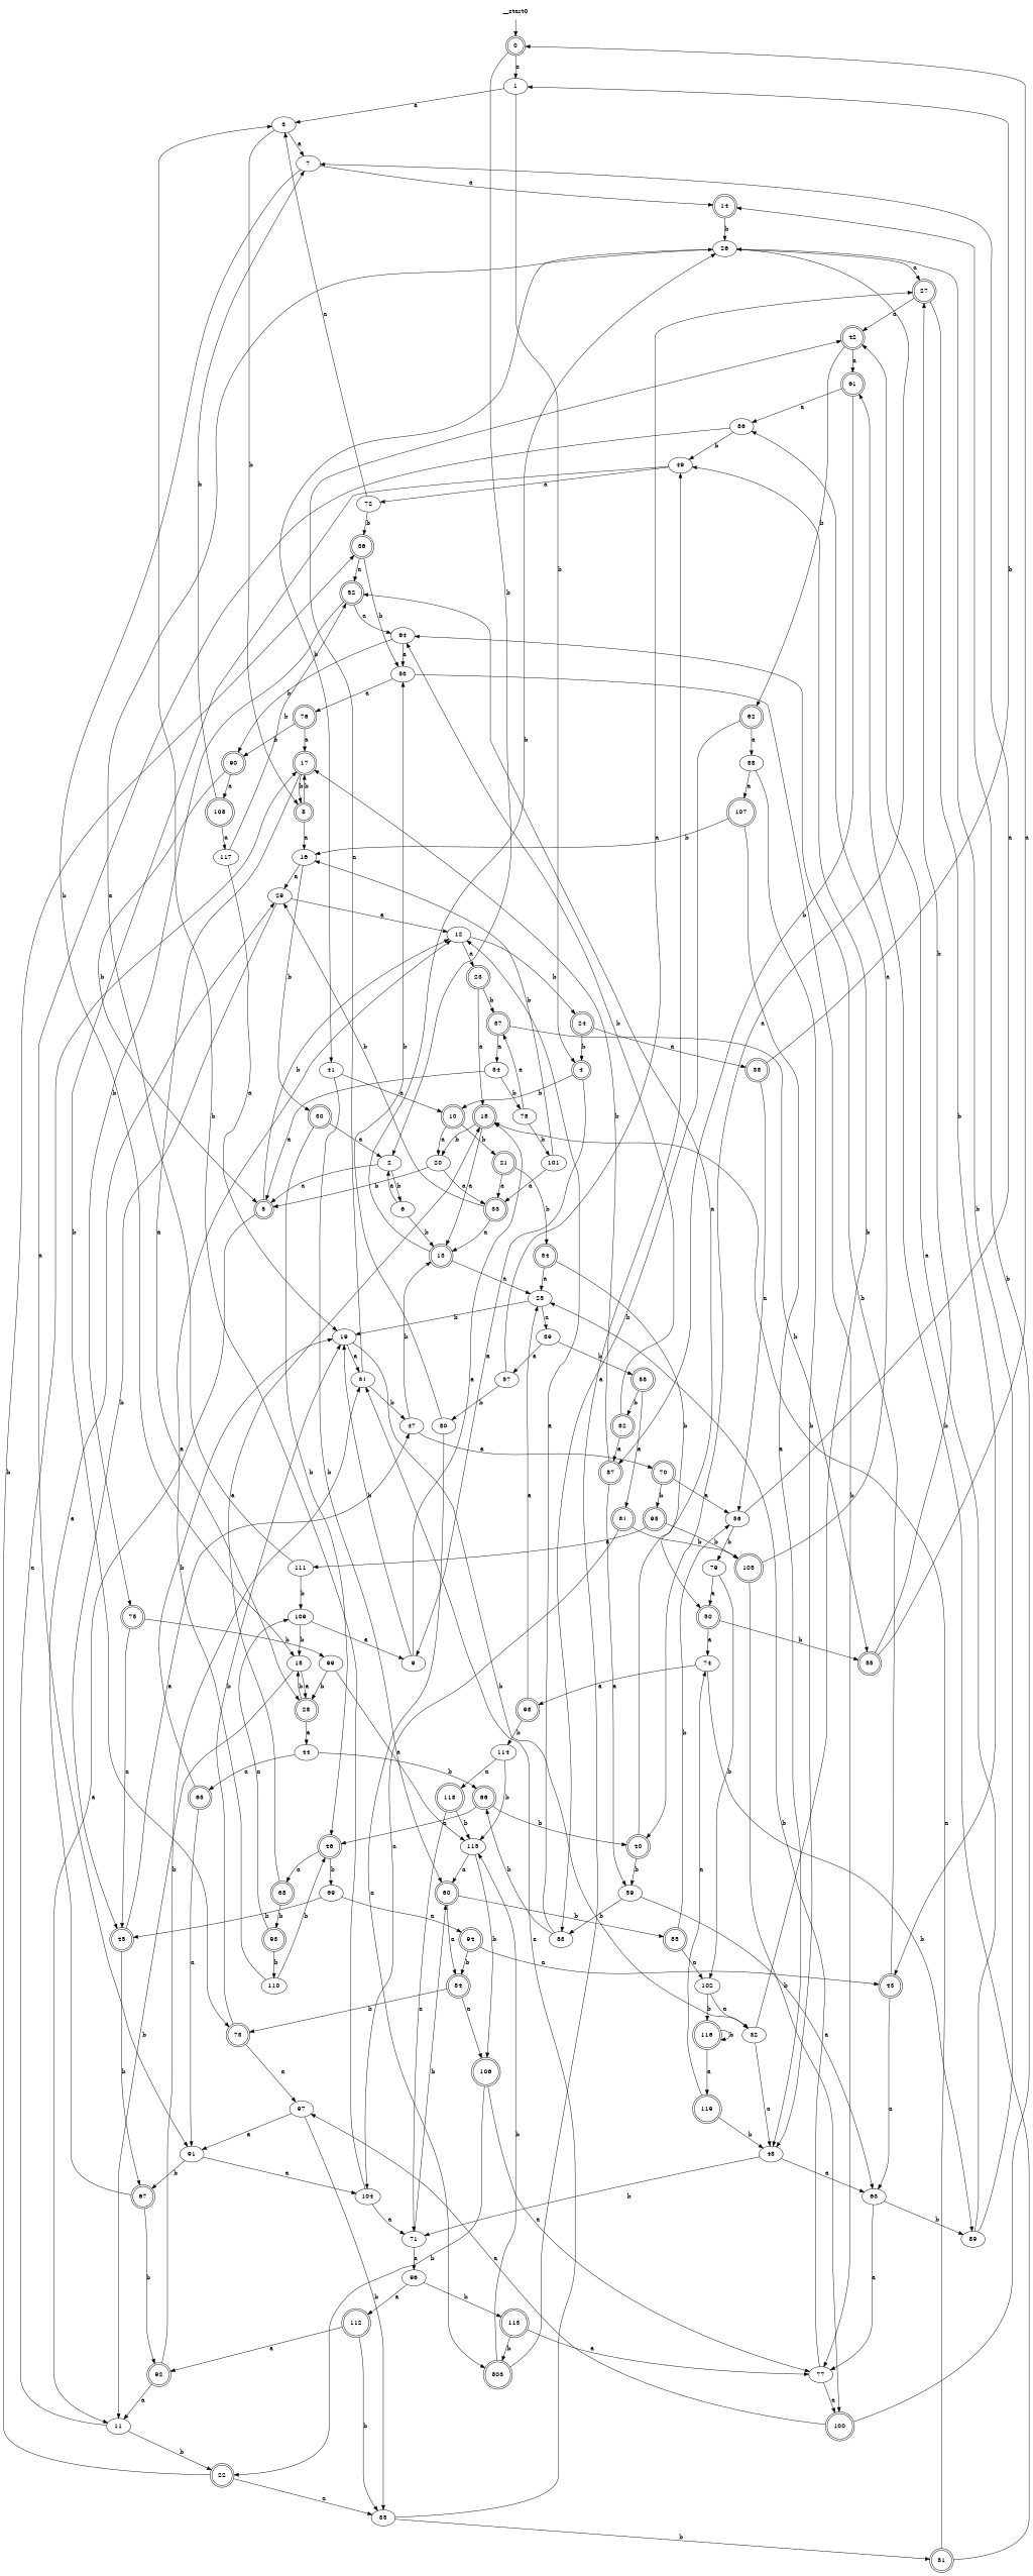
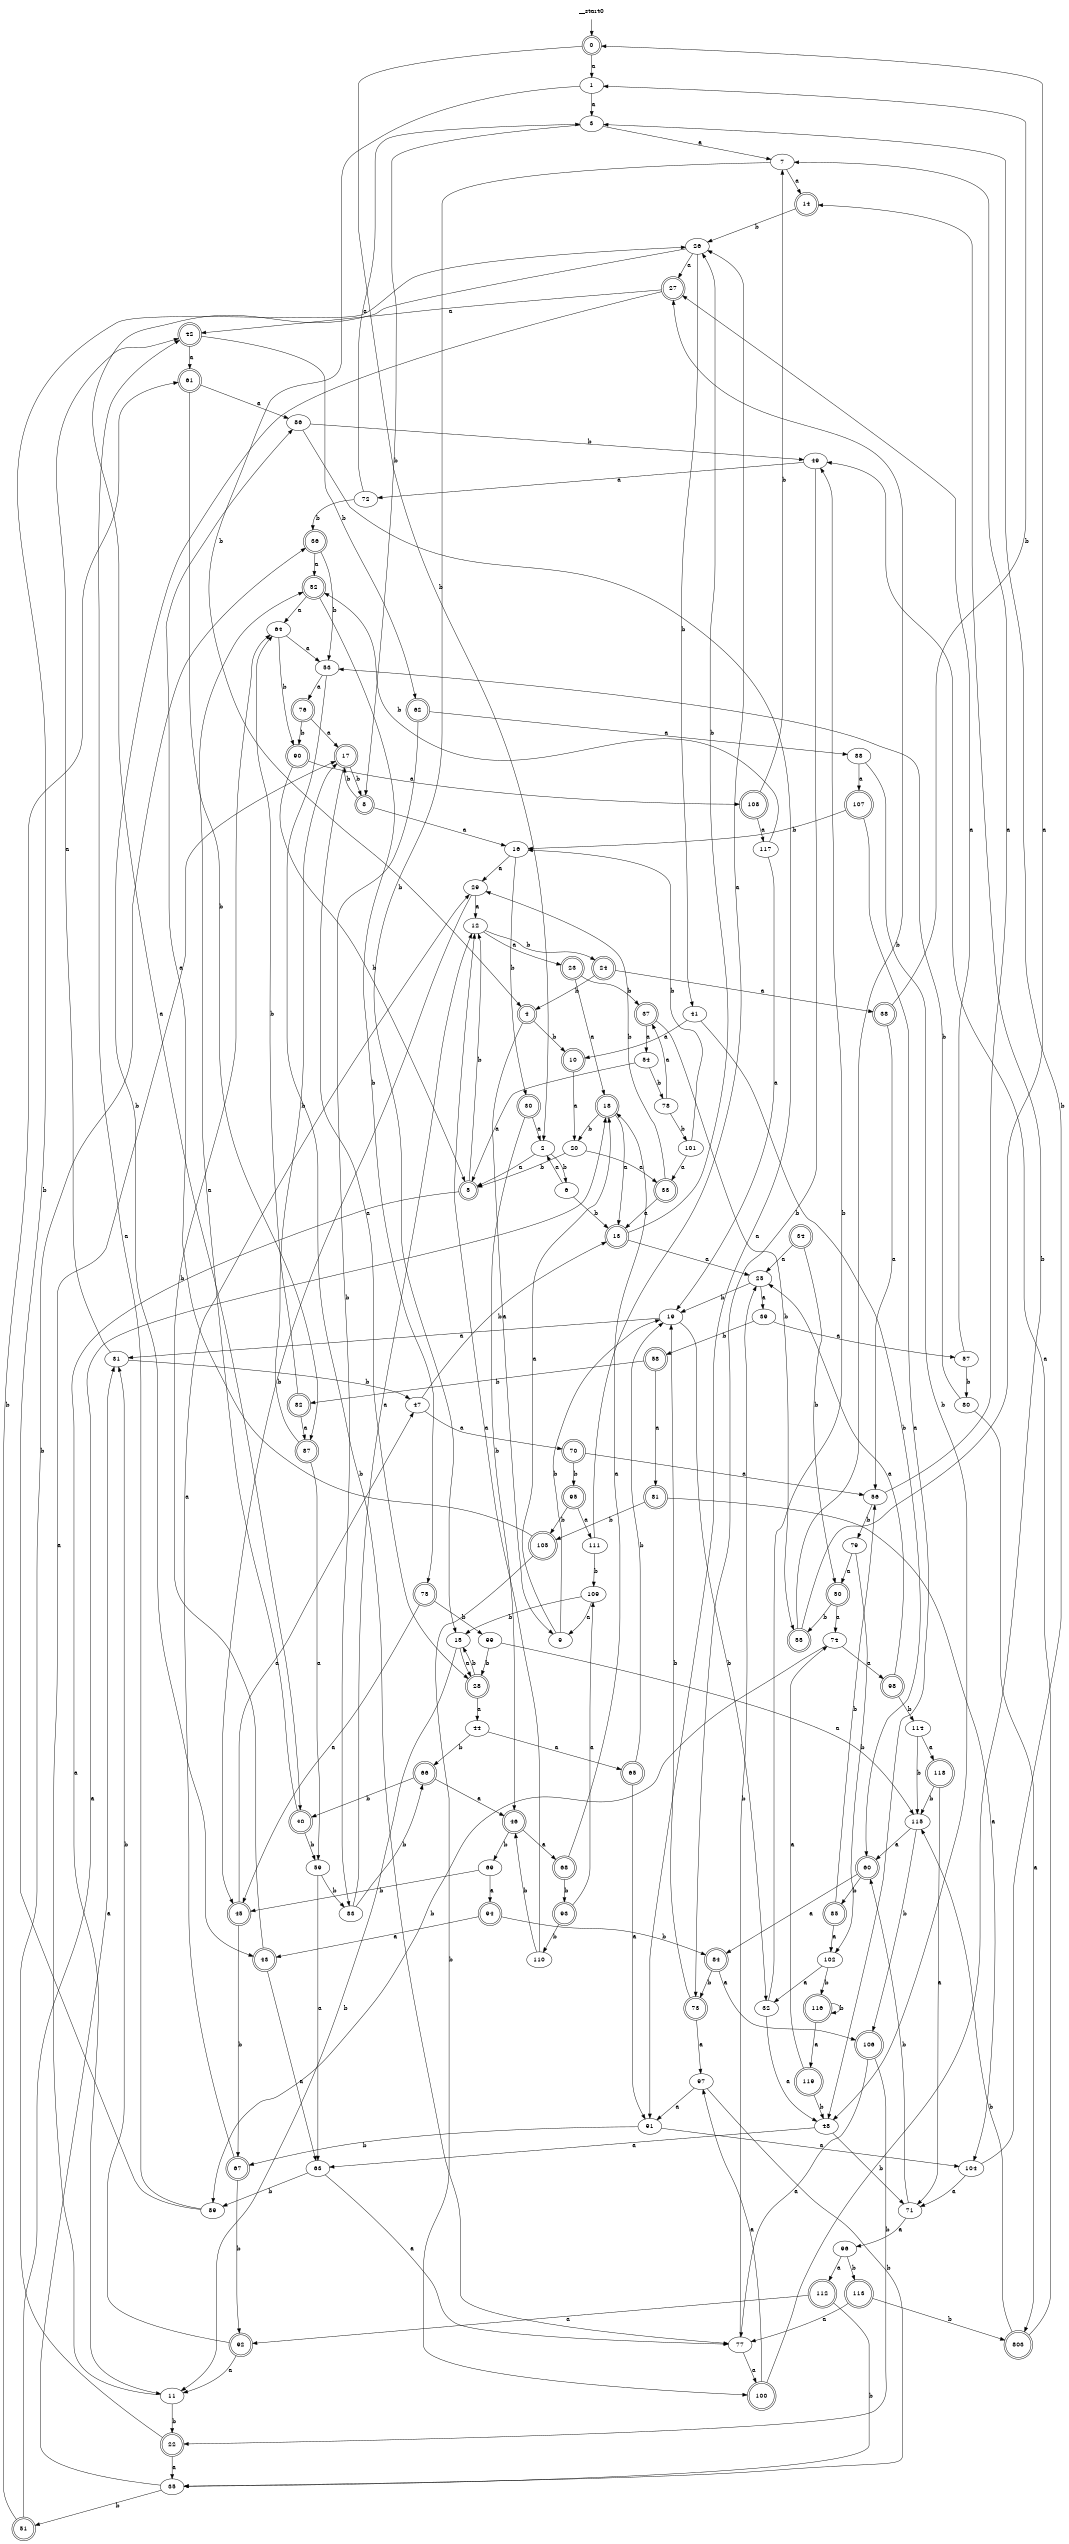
  digraph {
    node [shape=doublecircle]
    __start0 [shape=none]
    0
    1 [shape=""]
    2 [shape=""]
    3 [shape=""]
    4
    5
    6 [shape=""]
    7 [shape=""]
    8
    9 [shape=""]
    10
    11 [shape=""]
    12 [shape=""]
    13
    14
    15 [shape=""]
    16 [shape=""]
    17
    18
    19 [shape=""]
    20 [shape=""]
-   21
    22
    23
    24
    25 [shape=""]
    26 [shape=""]
    28
    29 [shape=""]
    30
    31 [shape=""]
    32 [shape=""]
    33
    34
    35 [shape=""]
    36
    37
    38
    39 [shape=""]
    27
    40
    41 [shape=""]
    42
    43
    44 [shape=""]
    45
    46
    47 [shape=""]
    48 [shape=""]
    49 [shape=""]
    50
    51
    52
    53 [shape=""]
    54 [shape=""]
    55
    56 [shape=""]
    57 [shape=""]
    58
    59 [shape=""]
    60
    61
    62
    63 [shape=""]
    64 [shape=""]
    65
    66
    67
    68
    69 [shape=""]
    70
    71 [shape=""]
    72 [shape=""]
    73
    74 [shape=""]
    75
    76
    77 [shape=""]
    78 [shape=""]
    79 [shape=""]
    80 [shape=""]
    81
    82
    83 [shape=""]
    84
    85
    86 [shape=""]
    87
    88 [shape=""]
    89 [shape=""]
    90
    91 [shape=""]
    92
    93
    94
    95
    96 [shape=""]
    97 [shape=""]
    98
    99 [shape=""]
    100
    101 [shape=""]
    102 [shape=""]
    n105 [label=803]
    104 [shape=""]
    105
    106
    107
    108
    109 [shape=""]
    110 [shape=""]
    111 [shape=""]
    112
    113
    114 [shape=""]
    115 [shape=""]
    116
    117 [shape=""]
    118
    119
    __start0 -> 0
    0 -> 1 [label=a]
    0 -> 2 [label=b]
    1 -> 3 [label=a]
    1 -> 4 [label=b]
    2 -> 5 [label=a]
    2 -> 6 [label=b]
    3 -> 7 [label=a]
    3 -> 8 [label=b]
    4 -> 9 [label=a]
    4 -> 10 [label=b]
    5 -> 11 [label=a]
    5 -> 12 [label=b]
    6 -> 2 [label=a]
    6 -> 13 [label=b]
    7 -> 14 [label=a]
    7 -> 15 [label=b]
    8 -> 16 [label=a]
    8 -> 17 [label=b]
    9 -> 18 [label=a]
    9 -> 19 [label=b]
    10 -> 20 [label=a]
-   10 -> 21 [label=b]
    11 -> 17 [label=a]
    11 -> 22 [label=b]
    12 -> 23 [label=a]
    12 -> 24 [label=b]
    13 -> 25 [label=a]
    13 -> 26 [label=b]
    14 -> 26 [label=b]
    15 -> 11 [label=b]
    15 -> 28 [label=a]
    16 -> 29 [label=a]
    16 -> 30 [label=b]
    17 -> 8 [label=b]
    17 -> 28 [label=a]
    18 -> 13 [label=a]
    18 -> 20 [label=b]
    19 -> 31 [label=a]
    19 -> 32 [label=b]
    20 -> 5 [label=b]
    20 -> 33 [label=a]
-   21 -> 33 [label=a]
-   21 -> 34 [label=b]
    22 -> 35 [label=a]
    22 -> 36 [label=b]
    23 -> 18 [label=a]
    23 -> 37 [label=b]
    24 -> 4 [label=b]
    24 -> 38 [label=a]
    25 -> 19 [label=b]
    25 -> 39 [label=a]
    26 -> 27 [label=a]
    26 -> 40 [label=a]
    26 -> 41 [label=b]
    28 -> 15 [label=b]
    28 -> 44 [label=a]
    29 -> 12 [label=a]
    29 -> 45 [label=b]
    30 -> 2 [label=a]
    30 -> 46 [label=b]
    31 -> 42 [label=a]
    31 -> 47 [label=b]
    32 -> 48 [label=a]
    32 -> 49 [label=b]
    33 -> 13 [label=a]
    33 -> 29 [label=b]
    34 -> 25 [label=a]
    34 -> 50 [label=b]
    35 -> 31 [label=a]
    35 -> 51 [label=b]
    36 -> 52 [label=a]
    36 -> 53 [label=b]
    37 -> 54 [label=a]
    37 -> 55 [label=b]
    38 -> 1 [label=b]
    38 -> 56 [label=a]
    39 -> 57 [label=a]
    39 -> 58 [label=b]
    27 -> 42 [label=a]
    27 -> 43 [label=b]
    40 -> 52 [label=a]
    40 -> 59 [label=b]
    41 -> 10 [label=a]
    41 -> 60 [label=b]
    42 -> 61 [label=a]
    42 -> 62 [label=b]
    43 -> 63 [label=a]
    43 -> 64 [label=b]
    44 -> 65 [label=a]
    44 -> 66 [label=b]
    45 -> 47 [label=a]
    45 -> 67 [label=b]
    46 -> 68 [label=a]
    46 -> 69 [label=b]
    47 -> 13 [label=b]
    47 -> 70 [label=a]
    48 -> 63 [label=a]
    48 -> 71 [label=b]
    49 -> 72 [label=a]
    49 -> 73 [label=b]
    50 -> 55 [label=b]
    50 -> 74 [label=a]
    51 -> 18 [label=a]
    51 -> 61 [label=b]
    52 -> 64 [label=a]
    52 -> 75 [label=b]
    53 -> 76 [label=a]
    53 -> 77 [label=b]
    54 -> 5 [label=a]
    54 -> 78 [label=b]
    55 -> 0 [label=a]
    55 -> 27 [label=b]
    56 -> 7 [label=a]
    56 -> 79 [label=b]
    57 -> 27 [label=a]
    57 -> 80 [label=b]
    58 -> 81 [label=a]
    58 -> 82 [label=b]
    59 -> 63 [label=a]
    59 -> 83 [label=b]
    60 -> 84 [label=a]
    60 -> 85 [label=b]
    61 -> 86 [label=a]
    61 -> 87 [label=b]
    62 -> 83 [label=b]
    62 -> 88 [label=a]
    63 -> 77 [label=a]
    63 -> 89 [label=b]
    64 -> 53 [label=a]
    64 -> 90 [label=b]
    65 -> 19 [label=b]
    65 -> 91 [label=a]
    66 -> 40 [label=b]
    66 -> 46 [label=a]
    67 -> 29 [label=a]
    67 -> 92 [label=b]
    68 -> 18 [label=a]
    68 -> 93 [label=b]
    69 -> 45 [label=b]
    69 -> 94 [label=a]
    70 -> 56 [label=a]
    70 -> 95 [label=b]
    71 -> 60 [label=b]
    71 -> 96 [label=a]
    72 -> 3 [label=a]
    72 -> 36 [label=b]
    73 -> 19 [label=b]
    73 -> 97 [label=a]
    74 -> 89 [label=b]
    74 -> 98 [label=a]
    75 -> 45 [label=a]
    75 -> 99 [label=b]
    76 -> 17 [label=a]
    76 -> 90 [label=b]
    77 -> 25 [label=b]
    77 -> 100 [label=a]
    78 -> 37 [label=a]
    78 -> 101 [label=b]
    79 -> 50 [label=a]
    79 -> 102 [label=b]
    80 -> 53 [label=b]
    80 -> n105 [label=a]
    81 -> 104 [label=a]
    81 -> 105 [label=b]
    82 -> 64 [label=b]
    82 -> 87 [label=a]
    83 -> 12 [label=a]
    83 -> 66 [label=b]
    84 -> 73 [label=b]
    84 -> 106 [label=a]
    85 -> 56 [label=b]
    85 -> 102 [label=a]
    86 -> 49 [label=b]
    86 -> 91 [label=a]
    87 -> 17 [label=b]
    87 -> 59 [label=a]
    88 -> 48 [label=b]
    88 -> 107 [label=a]
    89 -> 26 [label=b]
    89 -> 42 [label=a]
    90 -> 5 [label=b]
    90 -> 108 [label=a]
    91 -> 67 [label=b]
    91 -> 104 [label=a]
    92 -> 11 [label=a]
    92 -> 31 [label=b]
    93 -> 109 [label=a]
    93 -> 110 [label=b]
    94 -> 43 [label=a]
    94 -> 84 [label=b]
    95 -> 105 [label=b]
    95 -> 111 [label=a]
    96 -> 112 [label=a]
    96 -> 113 [label=b]
    97 -> 35 [label=b]
    97 -> 91 [label=a]
    98 -> 25 [label=a]
    98 -> 114 [label=b]
    99 -> 28 [label=b]
    99 -> 115 [label=a]
    100 -> 14 [label=b]
    100 -> 97 [label=a]
    101 -> 16 [label=b]
    101 -> 33 [label=a]
    102 -> 32 [label=a]
    102 -> 116 [label=b]
    n105 -> 49 [label=a]
    n105 -> 115 [label=b]
    104 -> 3 [label=b]
    104 -> 71 [label=a]
    105 -> 86 [label=a]
    105 -> 100 [label=b]
    106 -> 22 [label=b]
    106 -> 77 [label=a]
    107 -> 16 [label=b]
    107 -> 48 [label=a]
    108 -> 7 [label=b]
    108 -> 117 [label=a]
    109 -> 9 [label=a]
    109 -> 15 [label=b]
    110 -> 12 [label=a]
    110 -> 46 [label=b]
    111 -> 26 [label=a]
    111 -> 109 [label=b]
    112 -> 35 [label=b]
    112 -> 92 [label=a]
    113 -> 77 [label=a]
    113 -> n105 [label=b]
    114 -> 115 [label=b]
    114 -> 118 [label=a]
    115 -> 60 [label=a]
    115 -> 106 [label=b]
    116 -> 116 [label=b]
    116 -> 119 [label=a]
    117 -> 19 [label=a]
    117 -> 52 [label=b]
    118 -> 71 [label=a]
    118 -> 115 [label=b]
    119 -> 48 [label=b]
    119 -> 74 [label=a]
  }
